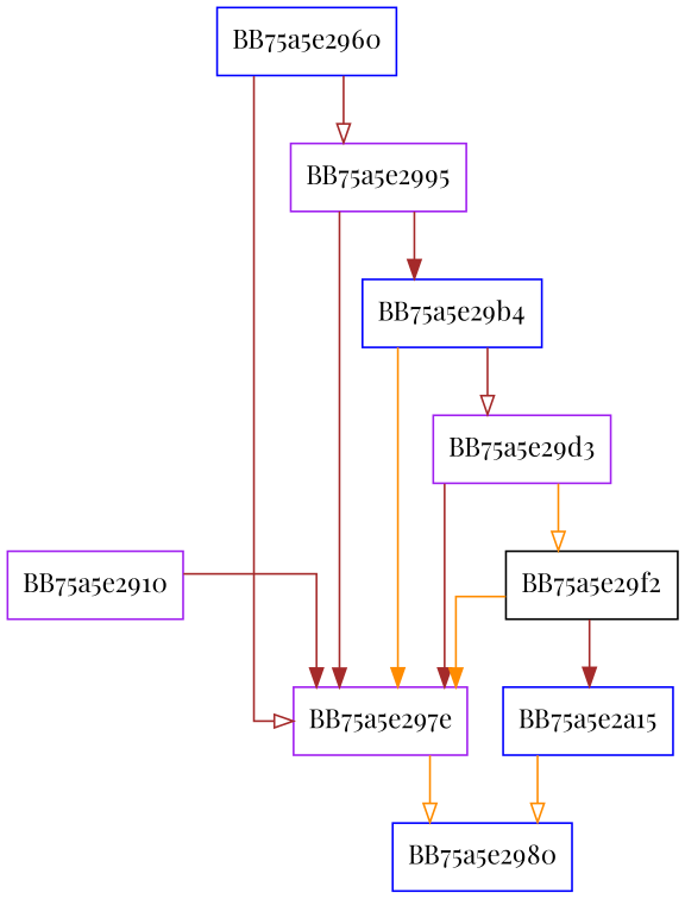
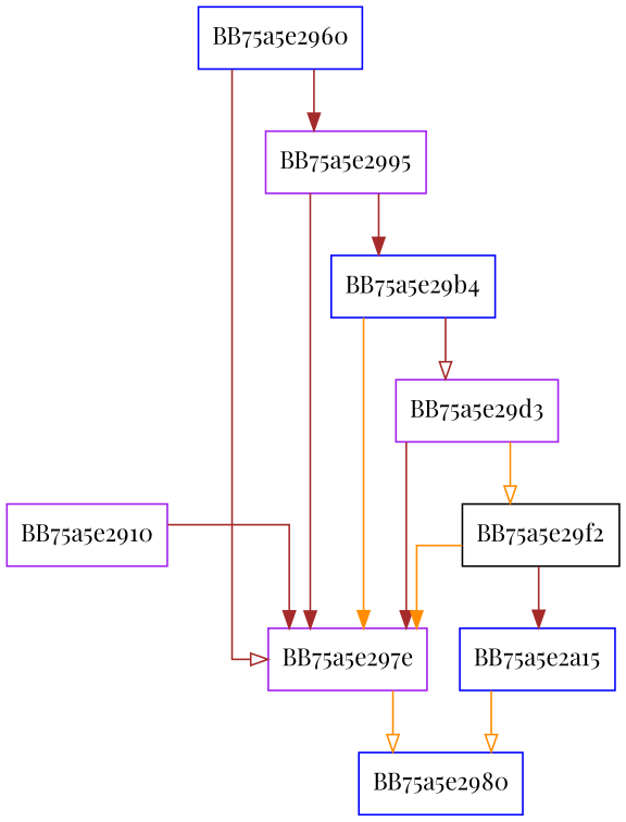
  digraph {
    fontname="Playfair Display"
    splines=ortho
    node [color=purple fontname="Playfair Display" shape=box]
    edge [arrowhead=normal color=brown fontname="Playfair Display"]
    BB75a5e2910
    BB75a5e297e
    BB75a5e2980 [color=blue]
    BB75a5e2960 [color=blue]
    BB75a5e2995
    BB75a5e29b4 [color=blue]
    BB75a5e29d3
    BB75a5e29f2 [color=black]
    BB75a5e2a15 [color=blue]
    BB75a5e2910 -> BB75a5e297e
    BB75a5e297e -> BB75a5e2980 [arrowhead=onormal color=darkorange]
    BB75a5e2960 -> BB75a5e297e [arrowhead=onormal]
-   BB75a5e2960 -> BB75a5e2995 [arrowhead=onormal]
+   BB75a5e2960 -> BB75a5e2995
    BB75a5e2995 -> BB75a5e297e
    BB75a5e2995 -> BB75a5e29b4
    BB75a5e29b4 -> BB75a5e297e [color=darkorange]
    BB75a5e29b4 -> BB75a5e29d3 [arrowhead=onormal]
    BB75a5e29d3 -> BB75a5e297e
    BB75a5e29d3 -> BB75a5e29f2 [arrowhead=onormal color=darkorange]
    BB75a5e29f2 -> BB75a5e297e [color=darkorange]
    BB75a5e29f2 -> BB75a5e2a15
    BB75a5e2a15 -> BB75a5e2980 [arrowhead=onormal color=darkorange]
  }
